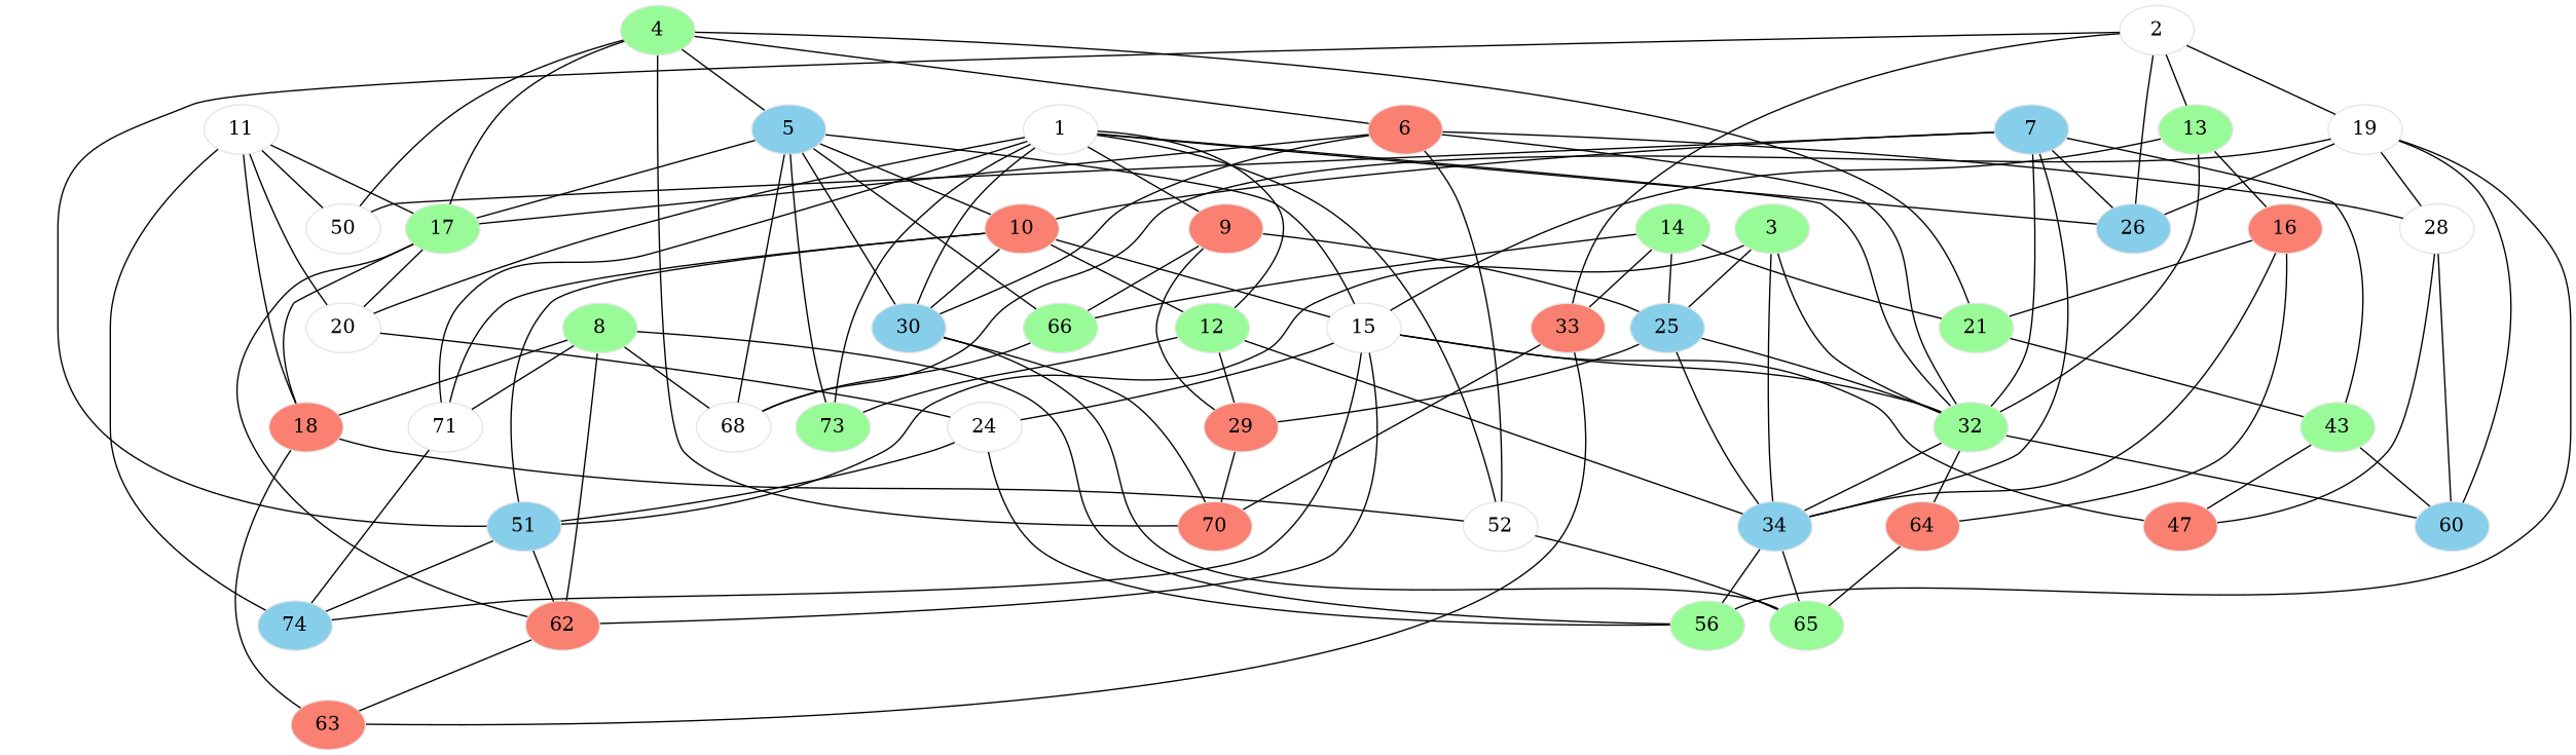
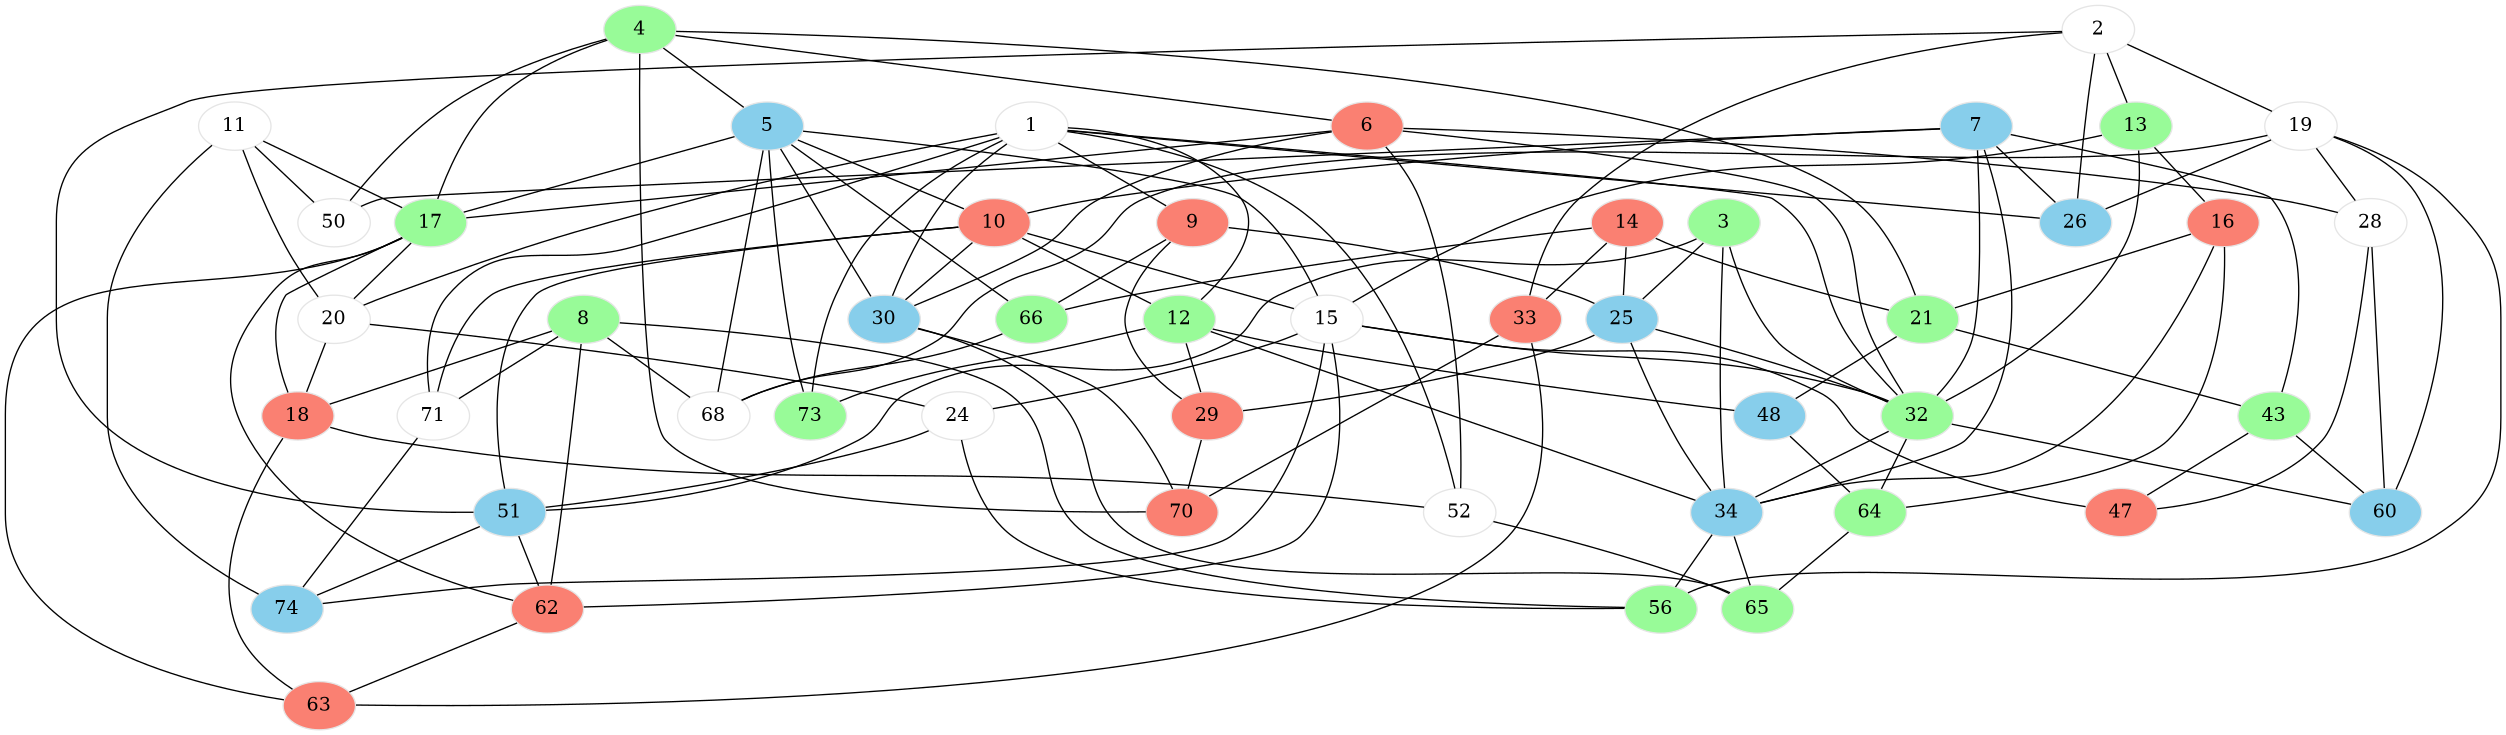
  graph {
    node [color=gray90 fillcolor=palegreen style=filled]
    1 [fillcolor=white super="+49+31+72"]
    9 [fillcolor=salmon]
    12 [super="+22"]
    20 [fillcolor=white]
    26 [fillcolor=skyblue]
    30 [fillcolor=skyblue super="+53"]
    32 [super="+59+46"]
    52 [fillcolor=white]
    71 [fillcolor=white]
    73
    25 [fillcolor=skyblue super="+79"]
    n12 [label=66]
    29 [fillcolor=salmon]
    34 [fillcolor=skyblue super="+38+80"]
+   48 [fillcolor=skyblue]
    24 [fillcolor=white]
    70 [fillcolor=salmon]
    65
-   64 [fillcolor=salmon]
+   64
    60 [fillcolor=skyblue]
    74 [fillcolor=skyblue]
    2 [fillcolor=white super="+23"]
    13 [super="+55"]
    19 [fillcolor=white super="+39"]
    33 [fillcolor=salmon]
    51 [fillcolor=skyblue super="+77"]
    15 [fillcolor=white super="+69+35"]
    16 [fillcolor=salmon]
    68 [fillcolor=white]
    28 [fillcolor=white]
    56
    63 [fillcolor=salmon]
    62 [fillcolor=salmon super="+66"]
    3
    4 [super="+37"]
    5 [fillcolor=skyblue super="+42+81"]
    6 [fillcolor=salmon super="+36"]
    17 [super="+78+27"]
    21 [super="+76"]
    50 [fillcolor=white]
    10 [fillcolor=salmon super="+58+57"]
    18 [fillcolor=salmon super="+44"]
    43
    47 [fillcolor=salmon]
    7 [fillcolor=skyblue super="+61"]
    8 [super="+41"]
    11 [fillcolor=white super="+40"]
-   14
+   14 [fillcolor=salmon]
    1 -- 9
    1 -- 12
    1 -- 20
    1 -- 26
    1 -- 30
    1 -- 32
    1 -- 52
    1 -- 71
    1 -- 73 [weight=2]
    9 -- 25
    9 -- n12
    9 -- 29
    12 -- 73
    12 -- 29
    12 -- 34
+   12 -- 48
    20 -- 24
    30 -- 70
    30 -- 65
    32 -- 34
    32 -- 64
    32 -- 60
    52 -- 65
    71 -- 74
    25 -- 32
    25 -- 29
    25 -- 34
    n12 -- 68
    29 -- 70
    34 -- 65
    34 -- 56
+   48 -- 64
    24 -- 51
    24 -- 56
    64 -- 65
    2 -- 26
    2 -- 13 [weight=2]
    2 -- 19
    2 -- 33
    2 -- 51
    13 -- 32
    13 -- 15 [weight=2]
    13 -- 16
    19 -- 26
    19 -- 60
    19 -- 68
    19 -- 28
    19 -- 56
    33 -- 70
    33 -- 63
    51 -- 74
    51 -- 62
    15 -- 32
    15 -- 24
    15 -- 74
    15 -- 62
    15 -- 47 [weight=2]
    16 -- 34
    16 -- 64
    16 -- 21
    28 -- 60
    28 -- 47
    62 -- 63
    3 -- 32
    3 -- 25
    3 -- 34
    3 -- 51
    4 -- 70
    4 -- 5
    4 -- 6
    4 -- 17
    4 -- 21
    4 -- 50
    5 -- 30
    5 -- 73
    5 -- n12
    5 -- 15
    5 -- 68
    5 -- 17
    5 -- 10 [weight=2]
    6 -- 30
    6 -- 32
    6 -- 52
    6 -- 28
    6 -- 17
    17 -- 20
+   17 -- 63
    17 -- 62
    17 -- 18
+   21 -- 48
    21 -- 43
    10 -- 12
    10 -- 30
    10 -- 71
    10 -- 51
    10 -- 15
    18 -- 52
    18 -- 63
    43 -- 60
    43 -- 47
    7 -- 26
    7 -- 32
    7 -- 34
    7 -- 50
    7 -- 10
    7 -- 43
    8 -- 71
    8 -- 68
    8 -- 56
    8 -- 62 [weight=2]
    8 -- 18
    11 -- 20
    11 -- 74
    11 -- 17
    11 -- 50
-   11 -- 18 [weight=2]
+   20 -- 18 [weight=2]
    14 -- 25
    14 -- n12
    14 -- 33
    14 -- 21
  }
